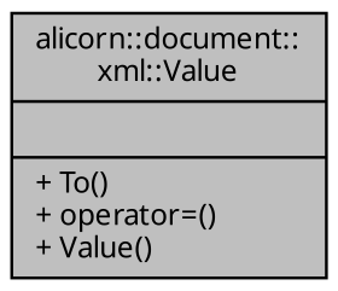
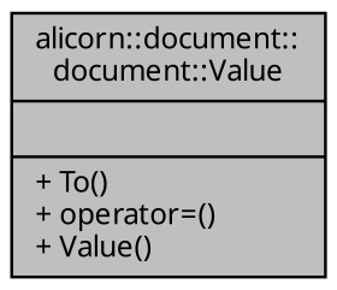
  digraph {
-   n1 [color=black fillcolor=grey75 fontcolor=black fontname=Verdana fontsize=10 height=0.2 label="{alicorn::document::\lxml::Value\n||+ To()\l+ operator=()\l+ Value()\l}" shape=record style=filled width=0.4]
+   n1 [color=black fillcolor=grey75 fontcolor=black fontname=Verdana fontsize=10 height=0.2 label="{alicorn::document::\ldocument::Value\n||+ To()\l+ operator=()\l+ Value()\l}" shape=record style=filled width=0.4]
  }
